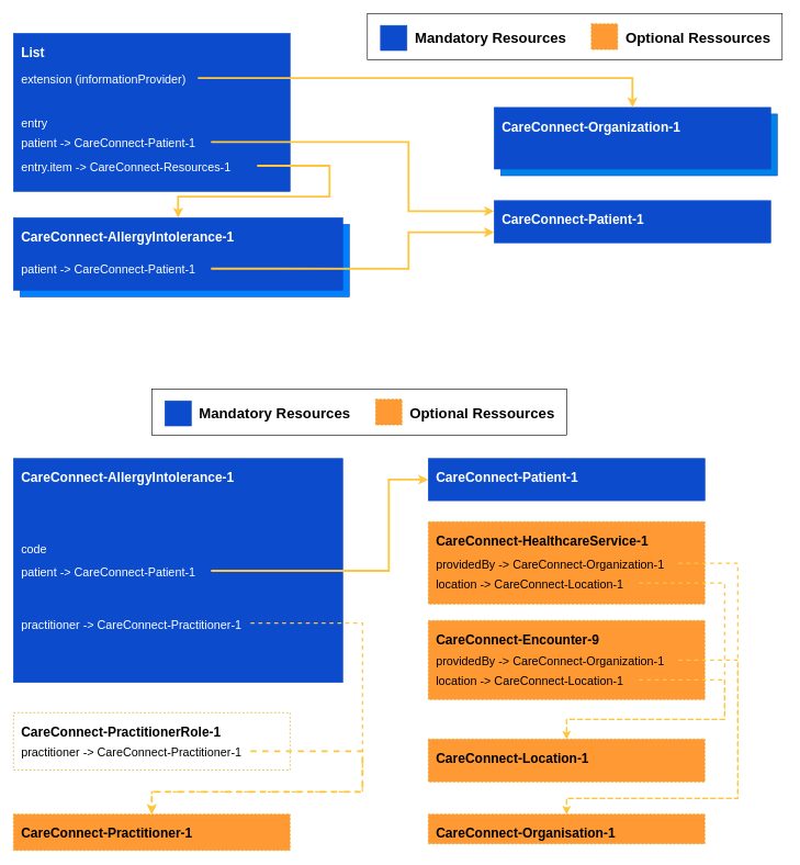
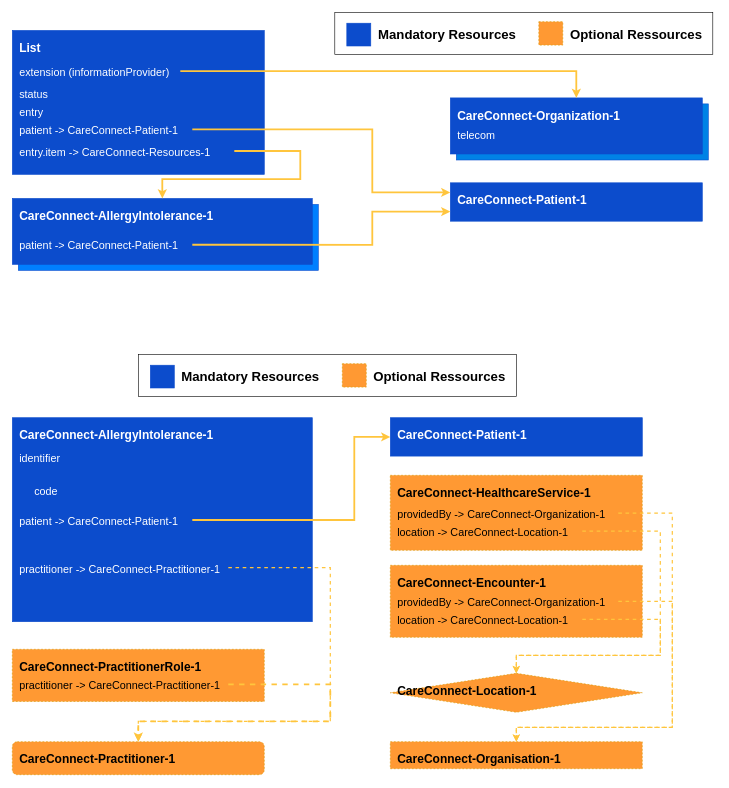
  <mxCell id="0" />
  <mxCell id="1" parent="0" />
  <mxCell id="2" value="CareConnect-Immunization-1" style="rounded=0;whiteSpace=wrap;html=1;fillColor=#007FFF;strokeColor=#0C4CCC;fontColor=#FFFFFF;verticalAlign=top;align=left;fontSize=20;spacingLeft=10;spacingTop=10;spacingBottom=10;spacingRight=10;fontStyle=1" parent="1" vertex="1"><mxGeometry x="30" y="340" width="500" height="110" as="geometry" /></mxCell>
  <mxCell id="3" value="CareConnect-Organization-1&lt;br style=&quot;font-size: 20px;&quot;&gt;" style="rounded=0;whiteSpace=wrap;html=1;fillColor=#0082E6;strokeColor=#0C4CCC;fontColor=#FFFFFF;verticalAlign=top;align=left;fontSize=20;spacingLeft=10;spacingTop=10;spacingBottom=10;spacingRight=10;fontStyle=1" parent="1" vertex="1"><mxGeometry x="760" y="172.5" width="420" height="93.5" as="geometry" /></mxCell>
  <mxCell id="4" value="" style="rounded=0;whiteSpace=wrap;html=1;strokeColor=#000000;strokeWidth=1;fillColor=none;gradientColor=none;fontSize=90;fontColor=#000000;align=left;" parent="1" vertex="1"><mxGeometry x="557.5" y="20" width="630" height="70" as="geometry" /></mxCell>
  <mxCell id="5" value="CareConnect-Organization-1&lt;br style=&quot;font-size: 20px;&quot;&gt;" style="rounded=0;whiteSpace=wrap;html=1;fillColor=#0C4CCC;strokeColor=#0C4CCC;fontColor=#FFFFFF;verticalAlign=top;align=left;fontSize=20;spacingLeft=10;spacingTop=10;spacingBottom=10;spacingRight=10;fontStyle=1" parent="1" vertex="1"><mxGeometry x="750" y="162.5" width="420" height="93.5" as="geometry" /></mxCell>
  <mxCell id="6" value="CareConnect-AllergyIntolerance-1" style="rounded=0;whiteSpace=wrap;html=1;fillColor=#0C4CCC;strokeColor=#0C4CCC;fontColor=#FFFFFF;verticalAlign=top;align=left;fontSize=20;spacingLeft=10;spacingTop=10;spacingBottom=10;spacingRight=10;fontStyle=1" parent="1" vertex="1"><mxGeometry x="20" y="330" width="500" height="110" as="geometry" /></mxCell>
  <mxCell id="7" value="CareConnect-Patient-1&lt;br style=&quot;font-size: 20px&quot;&gt;" style="rounded=0;whiteSpace=wrap;html=1;fillColor=#0C4CCC;strokeColor=#0C4CCC;fontColor=#FFFFFF;verticalAlign=top;align=left;fontSize=20;spacingLeft=10;spacingTop=10;spacingBottom=10;spacingRight=10;fontStyle=1" parent="1" vertex="1"><mxGeometry x="750" y="304" width="420" height="64" as="geometry" /></mxCell>
  <mxCell id="8" style="edgeStyle=orthogonalEdgeStyle;rounded=0;html=1;exitX=1;exitY=0.5;entryX=0;entryY=0.75;jettySize=auto;orthogonalLoop=1;strokeColor=#FFC53D;strokeWidth=3;fontSize=20;fontColor=#FFFFFF;entryDx=0;entryDy=0;" parent="1" source="9" target="7" edge="1"><mxGeometry relative="1" as="geometry"><Array as="points"><mxPoint x="620" y="407" /><mxPoint x="620" y="352" /></Array></mxGeometry></mxCell>
  <mxCell id="9" value="patient -&amp;gt; CareConnect-Patient-1" style="text;html=1;fontSize=18;fontColor=#FFFFFF;" parent="1" vertex="1"><mxGeometry x="30" y="392.25" width="290" height="30" as="geometry" /></mxCell>
  <mxCell id="10" value="&lt;br style=&quot;font-size: 20px&quot;&gt;" style="rounded=0;whiteSpace=wrap;html=1;fillColor=#FF9933;strokeColor=#d79b00;fontColor=#000000;verticalAlign=top;align=left;fontSize=20;spacingLeft=10;spacingTop=10;spacingBottom=10;spacingRight=10;fontStyle=1;gradientDirection=east;dashed=1;" parent="1" vertex="1"><mxGeometry x="897.5" y="35.5" width="40" height="39" as="geometry" /></mxCell>
  <mxCell id="11" value="&lt;br style=&quot;font-size: 20px&quot;&gt;" style="rounded=0;whiteSpace=wrap;html=1;fillColor=#0C4CCC;strokeColor=#0C4CCC;fontColor=#FFFFFF;verticalAlign=top;align=left;fontSize=20;spacingLeft=10;spacingTop=10;spacingBottom=10;spacingRight=10;fontStyle=1" parent="1" vertex="1"><mxGeometry x="577.5" y="38" width="40" height="38" as="geometry" /></mxCell>
  <mxCell id="12" value="Optional Ressources" style="text;html=1;strokeColor=none;fillColor=none;align=left;verticalAlign=middle;whiteSpace=wrap;rounded=0;dashed=1;fontSize=22;fontColor=#000000;fontStyle=1" parent="1" vertex="1"><mxGeometry x="947.5" y="24.5" width="245" height="65" as="geometry" /></mxCell>
  <mxCell id="13" value="&lt;div style=&quot;text-align: left&quot;&gt;&lt;span&gt;Mandatory Resources&lt;/span&gt;&lt;/div&gt;" style="text;html=1;strokeColor=none;fillColor=none;align=left;verticalAlign=middle;whiteSpace=wrap;rounded=0;dashed=1;fontSize=22;fontColor=#000000;fontStyle=1" parent="1" vertex="1"><mxGeometry x="627.5" y="24" width="245" height="65" as="geometry" /></mxCell>
  <mxCell id="14" value="List" style="rounded=0;whiteSpace=wrap;html=1;fillColor=#0C4CCC;strokeColor=#0C4CCC;fontColor=#FFFFFF;verticalAlign=top;align=left;fontSize=20;spacingLeft=10;spacingTop=10;spacingBottom=10;spacingRight=10;fontStyle=1" parent="1" vertex="1"><mxGeometry x="20" y="50" width="420" height="240" as="geometry" /></mxCell>
  <mxCell id="15" value="entry" style="text;html=1;fontSize=18;fontColor=#FFFFFF;" parent="1" vertex="1"><mxGeometry x="30" y="169.5" width="370" height="30" as="geometry" /></mxCell>
  <mxCell id="16" style="edgeStyle=orthogonalEdgeStyle;rounded=0;orthogonalLoop=1;jettySize=auto;html=1;exitX=1;exitY=0.5;exitDx=0;exitDy=0;entryX=0.5;entryY=0;entryDx=0;entryDy=0;fillColor=#ffe6cc;strokeColor=#FFC53D;strokeWidth=3;" parent="1" source="17" target="6" edge="1"><mxGeometry relative="1" as="geometry"><Array as="points"><mxPoint x="500" y="251" /><mxPoint x="500" y="298" /><mxPoint x="270" y="298" /></Array></mxGeometry></mxCell>
  <mxCell id="17" value="entry.item -&amp;gt; CareConnect-Resources-1" style="text;html=1;fontSize=18;fontColor=#FFFFFF;" parent="1" vertex="1"><mxGeometry x="30" y="236" width="360" height="30" as="geometry" /></mxCell>
+ <mxCell id="18" value="status" style="text;html=1;fontSize=18;fontColor=#FFFFFF;" parent="1" vertex="1"><mxGeometry x="30" y="139.5" width="370" height="30" as="geometry" /></mxCell>
  <mxCell id="19" style="edgeStyle=orthogonalEdgeStyle;rounded=0;orthogonalLoop=1;jettySize=auto;html=1;exitX=1;exitY=0.5;exitDx=0;exitDy=0;entryX=0;entryY=0.25;entryDx=0;entryDy=0;strokeColor=#FFC53D;strokeWidth=3;" parent="1" source="20" target="7" edge="1"><mxGeometry relative="1" as="geometry"><Array as="points"><mxPoint x="620" y="215" /><mxPoint x="620" y="320" /></Array></mxGeometry></mxCell>
  <mxCell id="20" value="patient -&amp;gt; CareConnect-Patient-1" style="text;html=1;fontSize=18;fontColor=#FFFFFF;" parent="1" vertex="1"><mxGeometry x="30" y="200" width="290" height="30" as="geometry" /></mxCell>
  <mxCell id="21" style="edgeStyle=orthogonalEdgeStyle;rounded=0;orthogonalLoop=1;jettySize=auto;html=1;exitX=1;exitY=0.5;exitDx=0;exitDy=0;entryX=0.5;entryY=0;entryDx=0;entryDy=0;strokeColor=#FFC53D;strokeWidth=3;" parent="1" source="22" target="5" edge="1"><mxGeometry relative="1" as="geometry" /></mxCell>
  <mxCell id="22" value="extension (informationProvider)" style="text;html=1;fontSize=18;fontColor=#FFFFFF;" parent="1" vertex="1"><mxGeometry x="30" y="103" width="270" height="30" as="geometry" /></mxCell>
+ <mxCell id="23" value="telecom" style="text;html=1;fontSize=18;fontColor=#FFFFFF;" parent="1" vertex="1"><mxGeometry x="760" y="208.5" width="370" height="30" as="geometry" /></mxCell>
  <mxCell id="24" value="" style="rounded=0;whiteSpace=wrap;html=1;strokeColor=#000000;strokeWidth=1;fillColor=none;gradientColor=none;fontSize=90;fontColor=#000000;align=left;" vertex="1" parent="1"><mxGeometry x="230" y="590" width="630" height="70" as="geometry" /></mxCell>
  <mxCell id="25" value="CareConnect-AllergyIntolerance-1" style="rounded=0;whiteSpace=wrap;html=1;fillColor=#0C4CCC;strokeColor=#0C4CCC;fontColor=#FFFFFF;verticalAlign=top;align=left;fontSize=20;spacingLeft=10;spacingTop=10;spacingBottom=10;spacingRight=10;fontStyle=1" vertex="1" parent="1"><mxGeometry x="20" y="695.5" width="500" height="340" as="geometry" /></mxCell>
  <mxCell id="26" value="CareConnect-Patient-1&lt;br style=&quot;font-size: 20px&quot;&gt;" style="rounded=0;whiteSpace=wrap;html=1;fillColor=#0C4CCC;strokeColor=#0C4CCC;fontColor=#FFFFFF;verticalAlign=top;align=left;fontSize=20;spacingLeft=10;spacingTop=10;spacingBottom=10;spacingRight=10;fontStyle=1" vertex="1" parent="1"><mxGeometry x="650" y="695.5" width="420" height="64" as="geometry" /></mxCell>
  <mxCell id="27" style="edgeStyle=orthogonalEdgeStyle;rounded=0;html=1;exitX=1;exitY=0.5;entryX=0;entryY=0.5;jettySize=auto;orthogonalLoop=1;strokeColor=#FFC53D;strokeWidth=3;fontSize=20;fontColor=#FFFFFF;entryDx=0;entryDy=0;" edge="1" parent="1" source="28" target="26"><mxGeometry relative="1" as="geometry"><Array as="points"><mxPoint x="590" y="866.5" /><mxPoint x="590" y="727.5" /></Array></mxGeometry></mxCell>
  <mxCell id="28" value="patient -&amp;gt; CareConnect-Patient-1" style="text;html=1;fontSize=18;fontColor=#FFFFFF;" vertex="1" parent="1"><mxGeometry x="30" y="851" width="290" height="30" as="geometry" /></mxCell>
- <mxCell id="29" value="CareConnect-Encounter-9" style="rounded=0;whiteSpace=wrap;html=1;fillColor=#FF9933;strokeColor=#d79b00;fontColor=#000000;verticalAlign=top;align=left;fontSize=20;spacingLeft=10;spacingTop=10;spacingBottom=10;spacingRight=10;fontStyle=1;gradientDirection=east;dashed=1;" vertex="1" parent="1"><mxGeometry x="650" y="941.5" width="420" height="120" as="geometry" /></mxCell>
+ <mxCell id="29" value="CareConnect-Encounter-1" style="rounded=0;whiteSpace=wrap;html=1;fillColor=#FF9933;strokeColor=#d79b00;fontColor=#000000;verticalAlign=top;align=left;fontSize=20;spacingLeft=10;spacingTop=10;spacingBottom=10;spacingRight=10;fontStyle=1;gradientDirection=east;dashed=1;" vertex="1" parent="1"><mxGeometry x="650" y="941.5" width="420" height="120" as="geometry" /></mxCell>
+ <mxCell id="30" value="identifier" style="text;html=1;fontSize=18;fontColor=#FFFFFF;" vertex="1" parent="1"><mxGeometry x="30" y="746" width="300" height="30" as="geometry" /></mxCell>
  <mxCell id="31" value="&lt;br style=&quot;font-size: 20px&quot;&gt;" style="rounded=0;whiteSpace=wrap;html=1;fillColor=#FF9933;strokeColor=#d79b00;fontColor=#000000;verticalAlign=top;align=left;fontSize=20;spacingLeft=10;spacingTop=10;spacingBottom=10;spacingRight=10;fontStyle=1;gradientDirection=east;dashed=1;" vertex="1" parent="1"><mxGeometry x="570" y="605.5" width="40" height="39" as="geometry" /></mxCell>
  <mxCell id="32" value="&lt;br style=&quot;font-size: 20px&quot;&gt;" style="rounded=0;whiteSpace=wrap;html=1;fillColor=#0C4CCC;strokeColor=#0C4CCC;fontColor=#FFFFFF;verticalAlign=top;align=left;fontSize=20;spacingLeft=10;spacingTop=10;spacingBottom=10;spacingRight=10;fontStyle=1" vertex="1" parent="1"><mxGeometry x="250" y="608" width="40" height="38" as="geometry" /></mxCell>
  <mxCell id="33" value="Optional Ressources" style="text;html=1;strokeColor=none;fillColor=none;align=left;verticalAlign=middle;whiteSpace=wrap;rounded=0;dashed=1;fontSize=22;fontColor=#000000;fontStyle=1" vertex="1" parent="1"><mxGeometry x="620" y="594.5" width="245" height="65" as="geometry" /></mxCell>
  <mxCell id="34" value="&lt;div style=&quot;text-align: left&quot;&gt;&lt;span&gt;Mandatory Resources&lt;/span&gt;&lt;/div&gt;" style="text;html=1;strokeColor=none;fillColor=none;align=left;verticalAlign=middle;whiteSpace=wrap;rounded=0;dashed=1;fontSize=22;fontColor=#000000;fontStyle=1" vertex="1" parent="1"><mxGeometry x="300" y="594" width="245" height="65" as="geometry" /></mxCell>
- <mxCell id="35" value="CareConnect-Practitioner-1&lt;br style=&quot;font-size: 20px&quot;&gt;" style="rounded=0;whiteSpace=wrap;html=1;fillColor=#FF9933;strokeColor=#d79b00;fontColor=#000000;verticalAlign=top;align=left;fontSize=20;spacingLeft=10;spacingTop=10;spacingBottom=10;spacingRight=10;fontStyle=1;gradientDirection=east;dashed=1;" vertex="1" parent="1"><mxGeometry x="20" y="1235.5" width="420" height="55" as="geometry" /></mxCell>
- <mxCell id="36" value="CareConnect-PractitionerRole-1" style="rounded=0;whiteSpace=wrap;html=1;fillColor=#ffffff;strokeColor=#d79b00;fontColor=#000000;verticalAlign=top;align=left;fontSize=20;spacingLeft=10;spacingTop=10;spacingBottom=10;spacingRight=10;fontStyle=1;gradientDirection=east;dashed=1;" vertex="1" parent="1"><mxGeometry x="20" y="1081.5" width="420" height="87" as="geometry" /></mxCell>
+ <mxCell id="35" value="CareConnect-Practitioner-1&lt;br style=&quot;font-size: 20px&quot;&gt;" style="whiteSpace=wrap;html=1;fillColor=#FF9933;strokeColor=#d79b00;fontColor=#000000;verticalAlign=top;align=left;fontSize=20;spacingLeft=10;spacingTop=10;spacingBottom=10;spacingRight=10;fontStyle=1;gradientDirection=east;dashed=1;rounded=1;" vertex="1" parent="1"><mxGeometry x="20" y="1235.5" width="420" height="55" as="geometry" /></mxCell>
+ <mxCell id="36" value="CareConnect-PractitionerRole-1" style="rounded=0;whiteSpace=wrap;html=1;fillColor=#FF9933;strokeColor=#d79b00;fontColor=#000000;verticalAlign=top;align=left;fontSize=20;spacingLeft=10;spacingTop=10;spacingBottom=10;spacingRight=10;fontStyle=1;gradientDirection=east;dashed=1;" vertex="1" parent="1"><mxGeometry x="20" y="1081.5" width="420" height="87" as="geometry" /></mxCell>
  <mxCell id="37" style="edgeStyle=orthogonalEdgeStyle;rounded=0;orthogonalLoop=1;jettySize=auto;html=1;exitX=1;exitY=0.5;exitDx=0;exitDy=0;entryX=0.5;entryY=0;entryDx=0;entryDy=0;dashed=1;strokeColor=#FFC53D;strokeWidth=3;" edge="1" parent="1" source="38" target="35"><mxGeometry relative="1" as="geometry"><Array as="points"><mxPoint x="550" y="1140.5" /><mxPoint x="550" y="1201.5" /><mxPoint x="230" y="1201.5" /></Array></mxGeometry></mxCell>
  <mxCell id="38" value="practitioner -&amp;gt; CareConnect-Practitioner-1" style="text;html=1;fontSize=18;fontColor=#000000;" vertex="1" parent="1"><mxGeometry x="30" y="1125" width="350" height="30" as="geometry" /></mxCell>
- <mxCell id="39" value="code" style="text;html=1;fontSize=18;fontColor=#FFFFFF;" vertex="1" parent="1"><mxGeometry x="30" y="815.5" width="300" height="30" as="geometry" /></mxCell>
- <mxCell id="40" value="CareConnect-Location-1" style="rounded=0;whiteSpace=wrap;html=1;fillColor=#FF9933;strokeColor=#d79b00;fontColor=#000000;verticalAlign=top;align=left;fontSize=20;spacingLeft=10;spacingTop=10;spacingBottom=10;spacingRight=10;fontStyle=1;gradientDirection=east;dashed=1;" vertex="1" parent="1"><mxGeometry x="650" y="1121.5" width="420" height="65" as="geometry" /></mxCell>
+ <mxCell id="39" value="code" style="text;html=1;fontSize=18;fontColor=#FFFFFF;" vertex="1" parent="1"><mxGeometry x="55" y="800.5" width="300" height="30" as="geometry" /></mxCell>
+ <mxCell id="40" value="CareConnect-Location-1" style="rhombus;whiteSpace=wrap;html=1;fillColor=#FF9933;strokeColor=#d79b00;fontColor=#000000;verticalAlign=top;align=left;fontSize=20;spacingLeft=10;spacingTop=10;spacingBottom=10;spacingRight=10;fontStyle=1;gradientDirection=east;dashed=1;" vertex="1" parent="1"><mxGeometry x="650" y="1121.5" width="420" height="65" as="geometry" /></mxCell>
  <mxCell id="41" style="edgeStyle=orthogonalEdgeStyle;rounded=0;orthogonalLoop=1;jettySize=auto;html=1;exitX=1;exitY=0.5;exitDx=0;exitDy=0;dashed=1;strokeColor=#FFC53D;strokeWidth=2;entryX=0.5;entryY=0;entryDx=0;entryDy=0;" edge="1" parent="1" source="42" target="35"><mxGeometry relative="1" as="geometry"><Array as="points"><mxPoint x="550" y="945.5" /><mxPoint x="550" y="1201.5" /><mxPoint x="230" y="1201.5" /></Array><mxPoint x="190" y="1055.5" as="targetPoint" /></mxGeometry></mxCell>
  <mxCell id="42" value="practitioner -&amp;gt; CareConnect-Practitioner-1" style="text;html=1;fontSize=18;fontColor=#FFFFFF;" vertex="1" parent="1"><mxGeometry x="30" y="930.5" width="350" height="30" as="geometry" /></mxCell>
  <mxCell id="43" value="CareConnect-HealthcareService-1" style="rounded=0;whiteSpace=wrap;html=1;fillColor=#FF9933;strokeColor=#d79b00;fontColor=#000000;verticalAlign=top;align=left;fontSize=20;spacingLeft=10;spacingTop=10;spacingBottom=10;spacingRight=10;fontStyle=1;gradientDirection=east;dashed=1;" vertex="1" parent="1"><mxGeometry x="650" y="791.5" width="420" height="125" as="geometry" /></mxCell>
  <mxCell id="44" style="edgeStyle=orthogonalEdgeStyle;rounded=0;orthogonalLoop=1;jettySize=auto;html=1;exitX=1;exitY=0.5;exitDx=0;exitDy=0;entryX=0.5;entryY=0;entryDx=0;entryDy=0;strokeColor=#FFC53D;strokeWidth=2;dashed=1;" edge="1" parent="1" source="45" target="48"><mxGeometry relative="1" as="geometry"><Array as="points"><mxPoint x="1120" y="854.5" /><mxPoint x="1120" y="1211.5" /><mxPoint x="860" y="1211.5" /></Array></mxGeometry></mxCell>
  <mxCell id="45" value="providedBy -&amp;gt; CareConnect-Organization-1" style="text;html=1;fontSize=18;fontColor=#000000;" vertex="1" parent="1"><mxGeometry x="660" y="839.5" width="370" height="30" as="geometry" /></mxCell>
  <mxCell id="46" style="edgeStyle=orthogonalEdgeStyle;rounded=0;orthogonalLoop=1;jettySize=auto;html=1;exitX=1;exitY=0.5;exitDx=0;exitDy=0;strokeColor=#FFC53D;strokeWidth=2;dashed=1;" edge="1" parent="1" source="47" target="40"><mxGeometry relative="1" as="geometry"><Array as="points"><mxPoint x="1100" y="884.5" /><mxPoint x="1100" y="1091.5" /><mxPoint x="860" y="1091.5" /></Array></mxGeometry></mxCell>
  <mxCell id="47" value="location -&amp;gt; CareConnect-Location-1" style="text;html=1;fontSize=18;fontColor=#000000;" vertex="1" parent="1"><mxGeometry x="660" y="869.5" width="310" height="30" as="geometry" /></mxCell>
  <mxCell id="48" value="CareConnect-Organisation-1" style="rounded=0;whiteSpace=wrap;html=1;fillColor=#FF9933;strokeColor=#d79b00;fontColor=#000000;verticalAlign=top;align=left;fontSize=20;spacingLeft=10;spacingTop=10;spacingBottom=10;spacingRight=10;fontStyle=1;gradientDirection=east;dashed=1;" vertex="1" parent="1"><mxGeometry x="650" y="1235.5" width="420" height="45" as="geometry" /></mxCell>
  <mxCell id="49" style="edgeStyle=orthogonalEdgeStyle;rounded=0;orthogonalLoop=1;jettySize=auto;html=1;exitX=1;exitY=0.5;exitDx=0;exitDy=0;entryX=0.5;entryY=0;entryDx=0;entryDy=0;strokeColor=#FFC53D;strokeWidth=2;dashed=1;" edge="1" parent="1" source="50" target="48"><mxGeometry relative="1" as="geometry"><Array as="points"><mxPoint x="1120" y="1001.5" /><mxPoint x="1120" y="1211.5" /><mxPoint x="860" y="1211.5" /></Array></mxGeometry></mxCell>
  <mxCell id="50" value="providedBy -&amp;gt; CareConnect-Organization-1" style="text;html=1;fontSize=18;fontColor=#000000;" vertex="1" parent="1"><mxGeometry x="660" y="986.5" width="370" height="30" as="geometry" /></mxCell>
  <mxCell id="51" style="edgeStyle=orthogonalEdgeStyle;rounded=0;orthogonalLoop=1;jettySize=auto;html=1;exitX=1;exitY=0.5;exitDx=0;exitDy=0;entryX=0.5;entryY=0;entryDx=0;entryDy=0;strokeColor=#FFC53D;strokeWidth=2;dashed=1;" edge="1" parent="1" source="52" target="40"><mxGeometry relative="1" as="geometry"><Array as="points"><mxPoint x="1100" y="1031.5" /><mxPoint x="1100" y="1091.5" /><mxPoint x="860" y="1091.5" /></Array></mxGeometry></mxCell>
  <mxCell id="52" value="location -&amp;gt; CareConnect-Location-1" style="text;html=1;fontSize=18;fontColor=#000000;" vertex="1" parent="1"><mxGeometry x="660" y="1016.5" width="310" height="30" as="geometry" /></mxCell>
